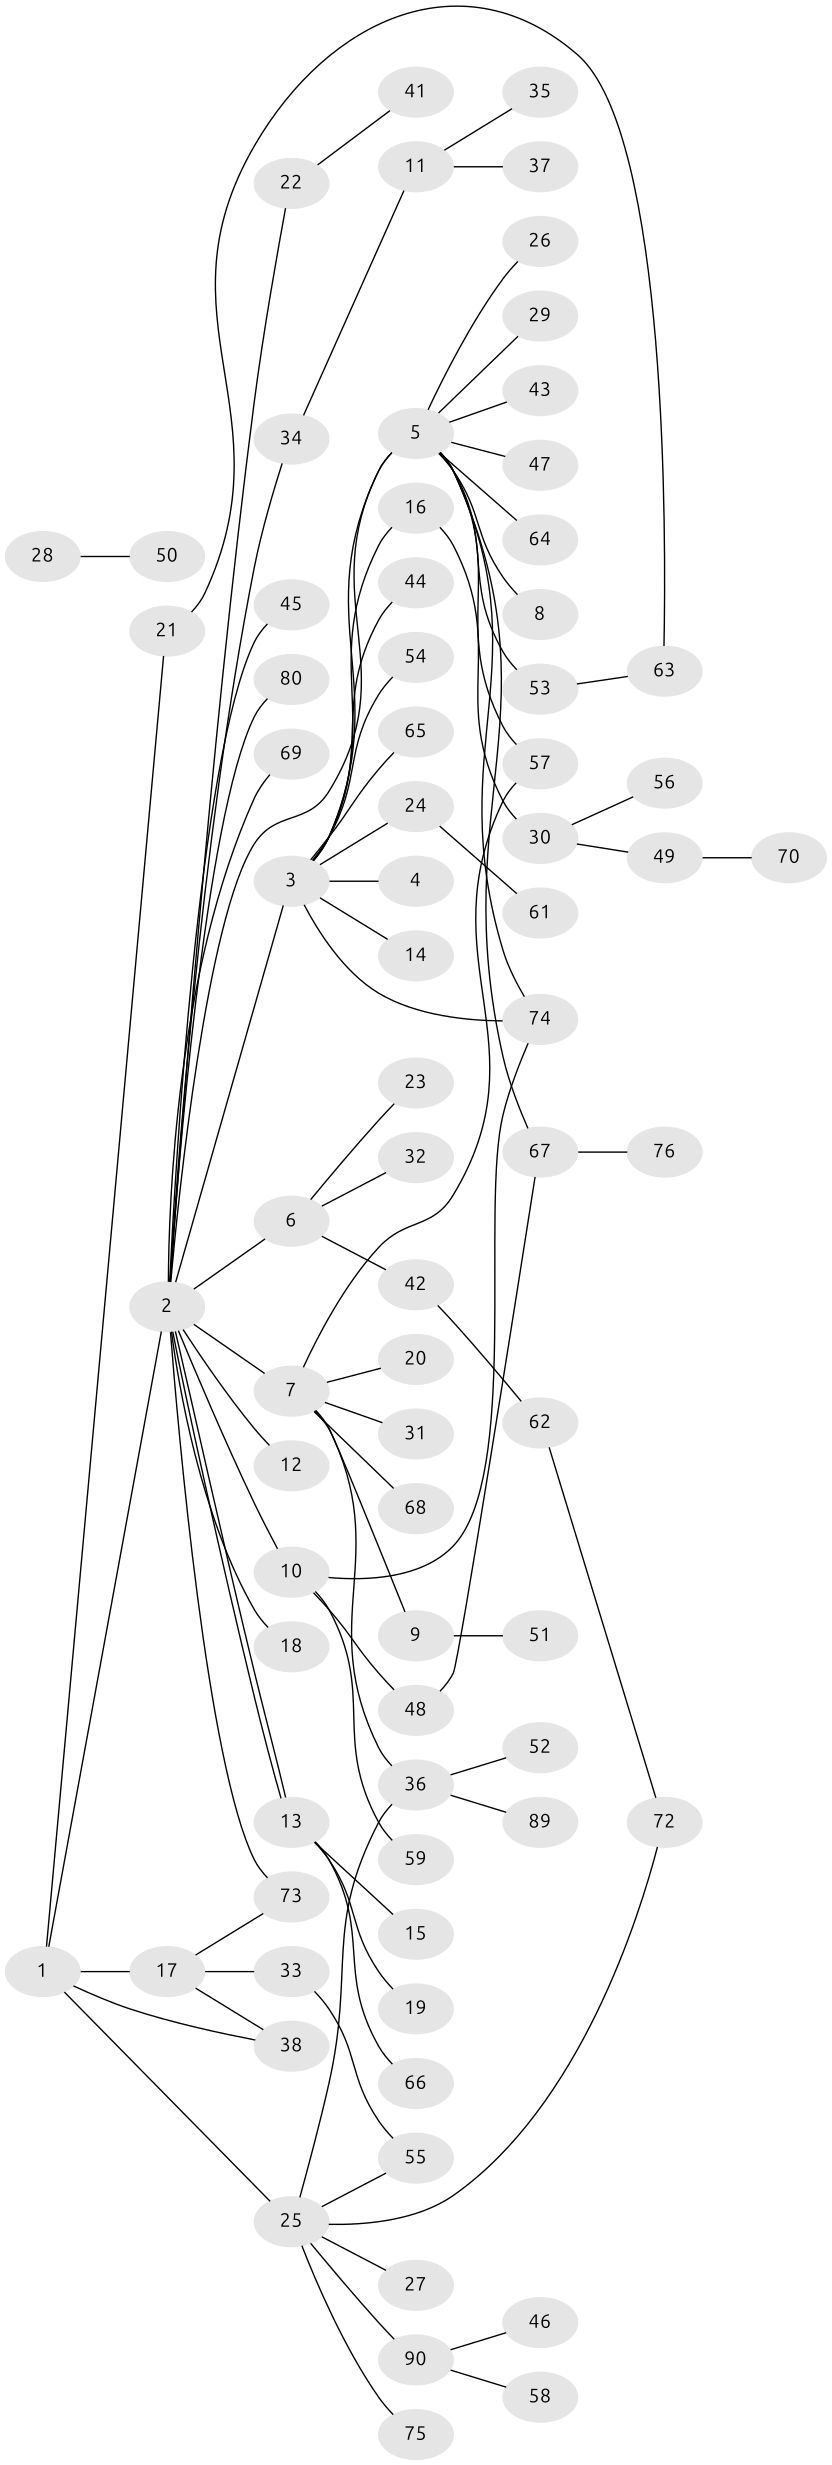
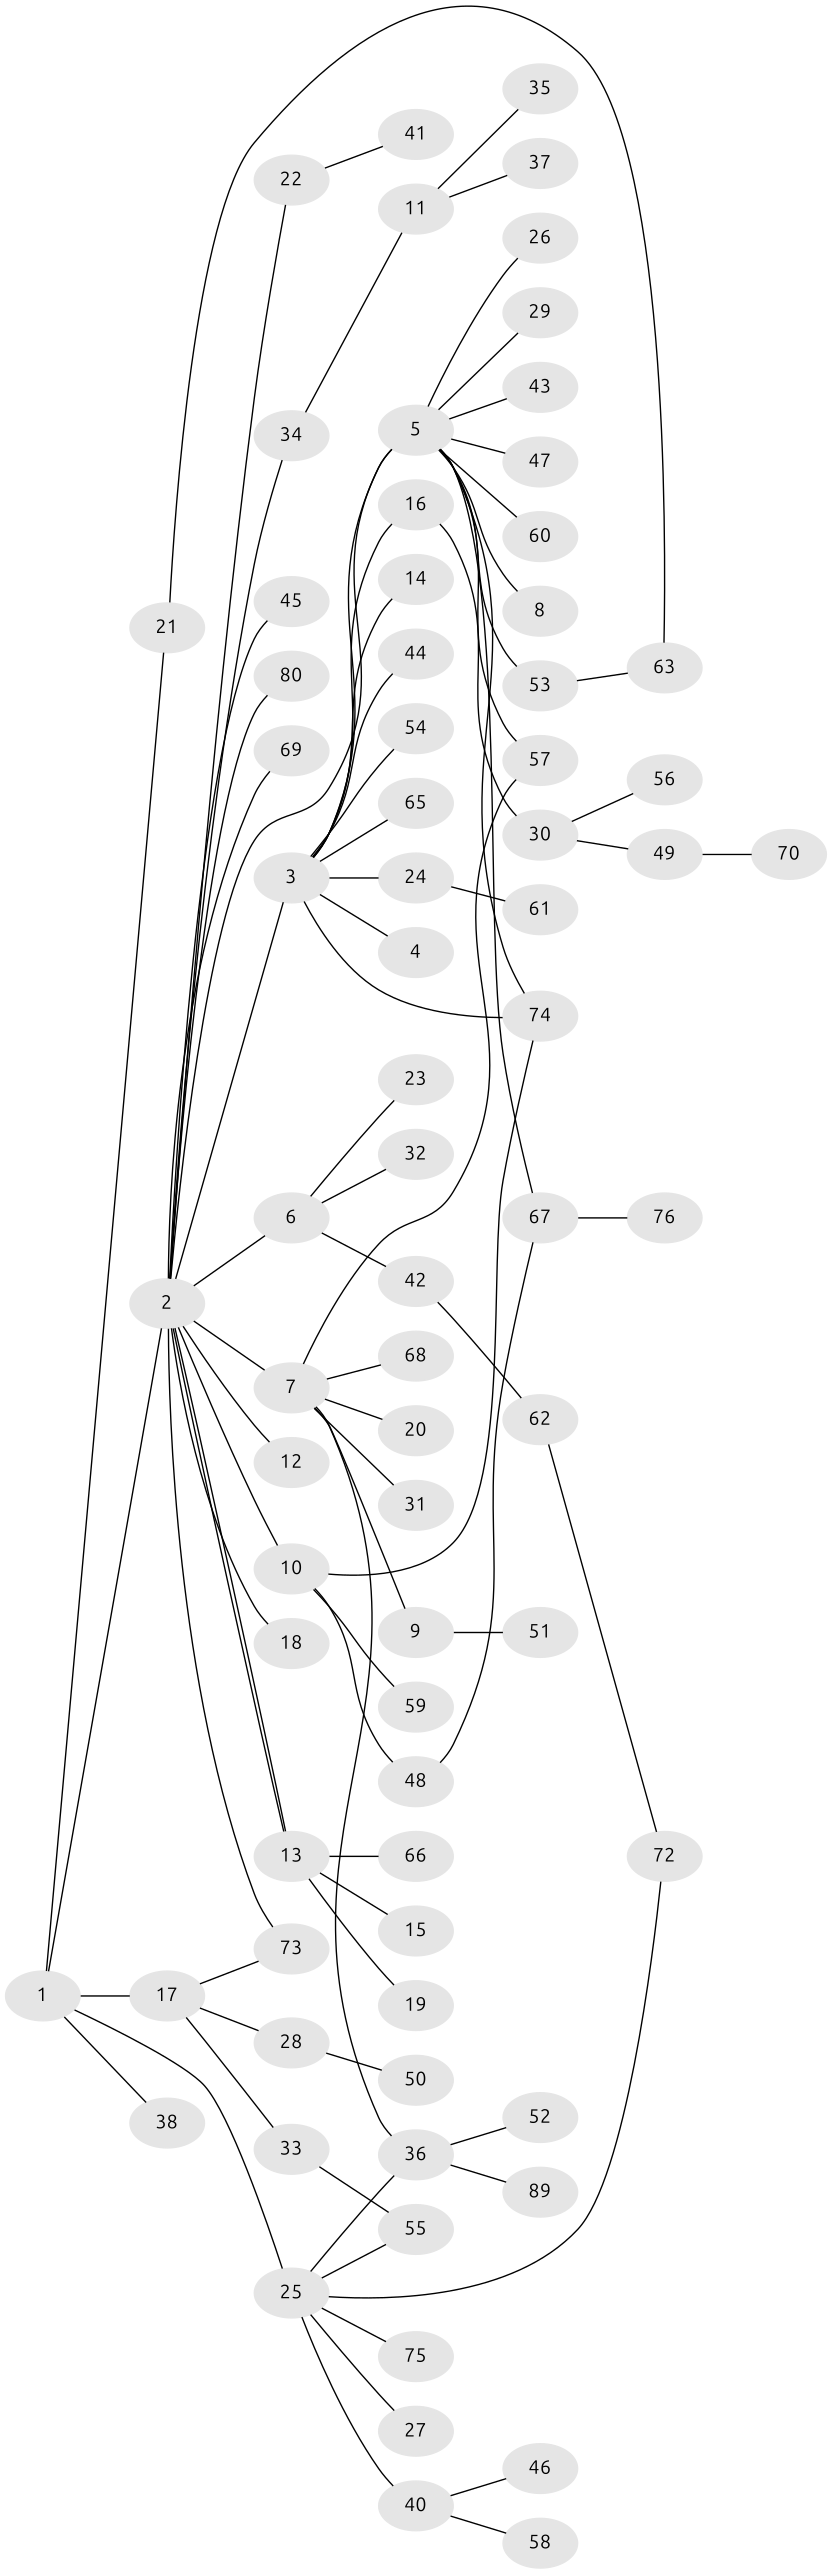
  graph {
    fontname=Ubuntu
    rankdir=LR
    node [color=gray90 fontname=Ubuntu style=filled]
    edge [fontname=Ubuntu]
    1
    2
    17
    21
    25
    38
    3
    5
    6
    7
    10
    12
    13
    18
    22
    34
    45
    n18 [label=80]
    69
    73
    28
    33
    63
    36
    27
-   40 [label=90]
+   40
    55
    72
    75
    4
    14
    16
    24
    44
    54
    65
    74
    8
    26
    29
    43
    47
    53
    57
-   64
+   64 [label=60]
    67
    23
    32
    42
    9
    20
    31
    68
    48
    59
    15
    19
    66
    41
    11
    35
    37
    30
    61
    76
    62
    51
    n68 [label=89]
    52
    49
    56
    50
    46
    58
    70
    1 -- 2
    1 -- 17
    1 -- 21
    1 -- 25
    1 -- 38
    2 -- 3
    2 -- 5
    2 -- 6
    2 -- 7
    2 -- 10
    2 -- 12
    2 -- 13
    2 -- 13
    2 -- 18
    2 -- 22
    2 -- 34
    2 -- 45
    2 -- n18
    2 -- 69
    2 -- 73
    17 -- 73
-   17 -- 38
+   17 -- 28
    17 -- 33
    21 -- 63
    25 -- 36
    25 -- 27
    25 -- 40
    25 -- 55
    25 -- 72
    25 -- 75
    3 -- 5
    3 -- 4
    3 -- 14
    3 -- 16
    3 -- 24
    3 -- 44
    3 -- 54
    3 -- 65
    3 -- 74
    5 -- 74
    5 -- 8
    5 -- 26
    5 -- 29
    5 -- 43
    5 -- 47
    5 -- 53
    5 -- 57
    5 -- 64
    5 -- 67
    6 -- 23
    6 -- 32
    6 -- 42
    7 -- 36
    7 -- 57
    7 -- 9
    7 -- 20
    7 -- 31
    7 -- 68
    10 -- 74
    10 -- 48
    10 -- 59
    13 -- 15
    13 -- 19
    13 -- 66
    22 -- 41
    34 -- 11
    28 -- 50
    33 -- 55
    36 -- n68
    36 -- 52
    40 -- 46
    40 -- 58
    16 -- 30
    24 -- 61
    53 -- 63
    67 -- 76
    42 -- 62
    9 -- 51
    48 -- 67
    11 -- 35
    11 -- 37
    30 -- 49
    30 -- 56
    62 -- 72
    49 -- 70
  }
